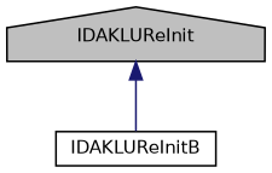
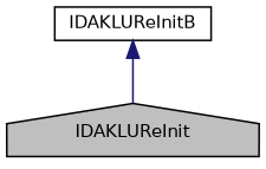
  digraph {
    rankdir=TB
    node [color=black fontname=Helvetica fontsize=10 style=filled]
    n1 [fillcolor=grey75 fontcolor=black height=0.2 label=IDAKLUReInit shape=house width=0.4]
    n2 [fillcolor=white height=0.2 label=IDAKLUReInitB shape=box width=0.4]
-   n1 -> n2 [color=midnightblue dir=back fontname=Helvetica fontsize=10 labelfontname=Helvetica labelfontsize=10 style=solid]
+   n2 -> n1 [color=midnightblue dir=back fontname=Helvetica fontsize=10 labelfontname=Helvetica labelfontsize=10 style=solid]
  }
